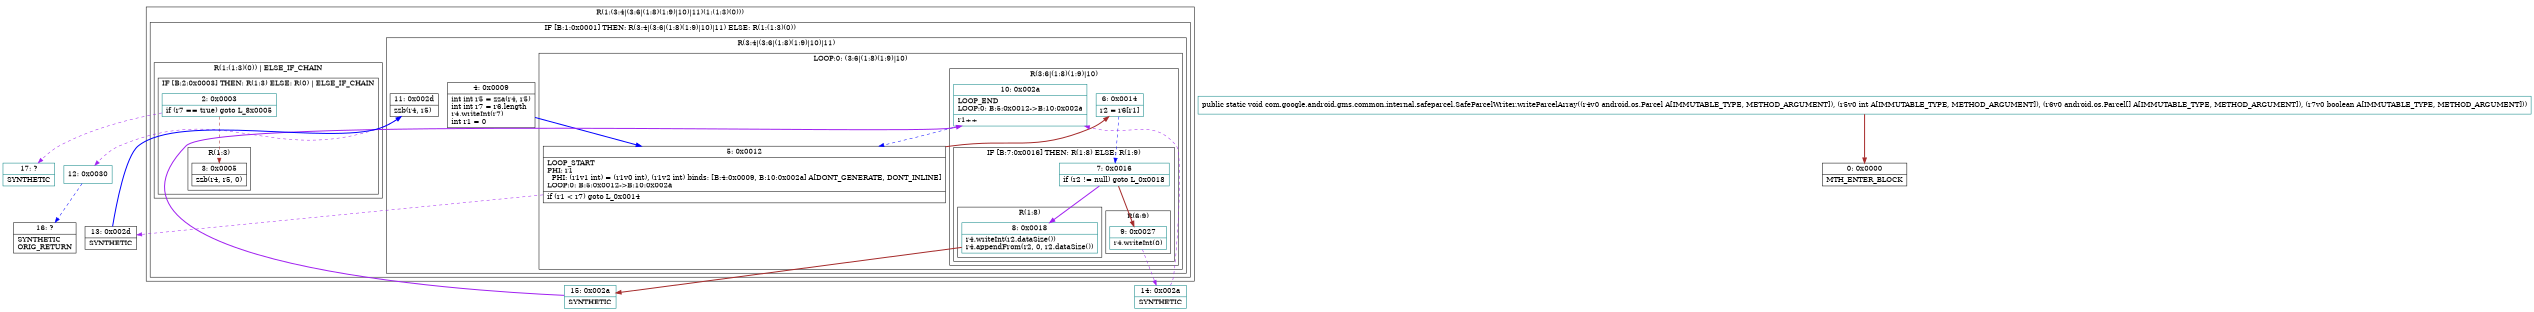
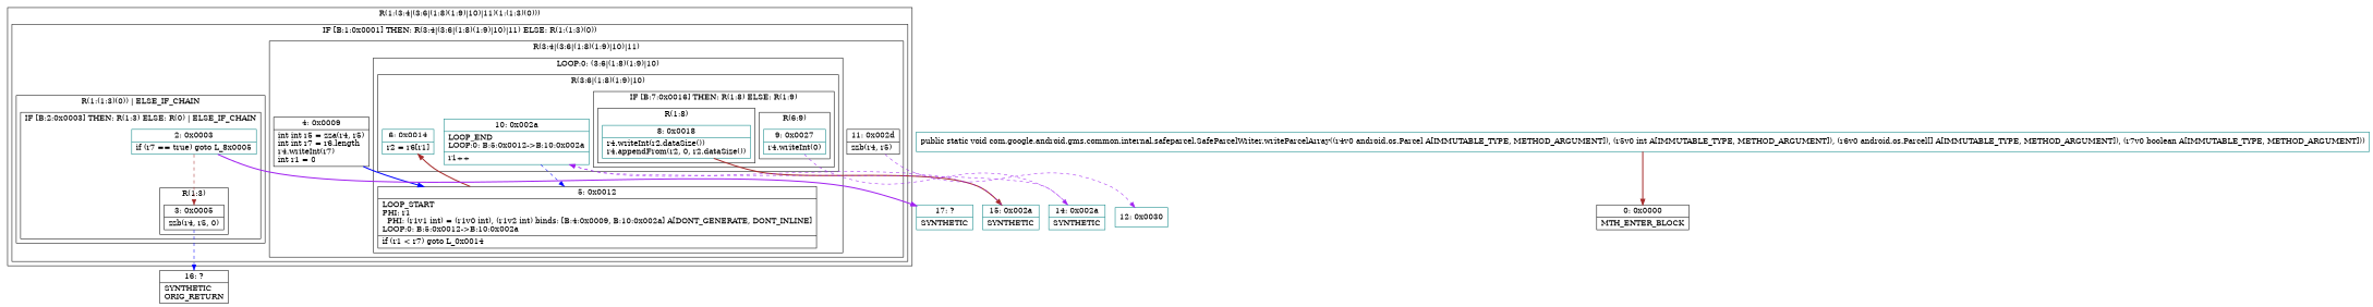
  digraph {
    node [color=teal shape=record]
    edge [color=purple style=bold]
    n1 [label="{8\:\ 0x0018|r4.writeInt(r2.dataSize())\lr4.appendFrom(r2, 0, r2.dataSize())\l}"]
    n2 [label="{9\:\ 0x0027|r4.writeInt(0)\l}"]
-   n3 [label="{7\:\ 0x0016|if (r2 != null) goto L_0x0018\l}"]
    n4 [label="{6\:\ 0x0014|r2 = r6[r1]\l}"]
    n5 [label="{10\:\ 0x002a|LOOP_END\lLOOP:0: B:5:0x0012\-\>B:10:0x002a\l|r1++\l}"]
    n6 [color=black label="{5\:\ 0x0012|LOOP_START\lPHI: r1 \l  PHI: (r1v1 int) = (r1v0 int), (r1v2 int) binds: [B:4:0x0009, B:10:0x002a] A[DONT_GENERATE, DONT_INLINE]\lLOOP:0: B:5:0x0012\-\>B:10:0x002a\l|if (r1 \< r7) goto L_0x0014\l}"]
    n7 [color=black label="{4\:\ 0x0009|int int r5 = zza(r4, r5)\lint int r7 = r6.length\lr4.writeInt(r7)\lint r1 = 0\l}"]
    n8 [color=black label="{11\:\ 0x002d|zzb(r4, r5)\l}"]
    n9 [color=black label="{3\:\ 0x0005|zzb(r4, r5, 0)\l}"]
    n10 [label="{2\:\ 0x0003|if (r7 == true) goto L_8x0005\l}"]
    n11 [label="{15\:\ 0x002a|SYNTHETIC\l}"]
    n12 [label="{14\:\ 0x002a|SYNTHETIC\l}"]
-   n13 [color=black label="{13\:\ 0x002d|SYNTHETIC\l}"]
    n14 [label="{12\:\ 0x0030}"]
    n15 [color=black label="{16\:\ ?|SYNTHETIC\lORIG_RETURN\l}"]
    n16 [label="{17\:\ ?|SYNTHETIC\l}"]
    n17 [color=black label="{0\:\ 0x0000|MTH_ENTER_BLOCK\l}"]
    n18 [label="{public static void com.google.android.gms.common.internal.safeparcel.SafeParcelWriter.writeParcelArray((r4v0 android.os.Parcel A[IMMUTABLE_TYPE, METHOD_ARGUMENT]), (r5v0 int A[IMMUTABLE_TYPE, METHOD_ARGUMENT]), (r6v0 android.os.Parcel[] A[IMMUTABLE_TYPE, METHOD_ARGUMENT]), (r7v0 boolean A[IMMUTABLE_TYPE, METHOD_ARGUMENT])) }"]
    subgraph cluster_1 {
      label="R(1:(3:4|(3:6|(1:8)(1:9)|10)|11)(1:(1:3)(0)))"
      subgraph cluster_2 {
        label="IF [B:1:0x0001] THEN: R(3:4|(3:6|(1:8)(1:9)|10)|11) ELSE: R(1:(1:3)(0))"
        subgraph cluster_3 {
          label="R(3:4|(3:6|(1:8)(1:9)|10)|11)"
          n7
          n8
          subgraph cluster_4 {
            label="LOOP:0: (3:6|(1:8)(1:9)|10)"
            n6
            subgraph cluster_5 {
              label="R(3:6|(1:8)(1:9)|10)"
              n4
              n5
              subgraph cluster_6 {
                label="IF [B:7:0x0016] THEN: R(1:8) ELSE: R(1:9)"
-               n3
                subgraph cluster_7 {
                  label="R(1:8)"
                  n1
                }
                subgraph cluster_8 {
                  label="R(6:9)"
                  n2
                }
              }
            }
          }
        }
        subgraph cluster_9 {
          label="R(1:(1:3)(0)) | ELSE_IF_CHAIN\l"
          subgraph cluster_10 {
            label="IF [B:2:0x0003] THEN: R(1:3) ELSE: R(0) | ELSE_IF_CHAIN\l"
            n10
            subgraph cluster_11 {
              label="R(1:3)"
              n9
            }
            subgraph cluster_12 {
              label="R(0)"
            }
          }
        }
      }
    }
    n1 -> n11 [color=brown]
    n2 -> n12 [style=dashed]
-   n3 -> n1
-   n3 -> n2 [color=brown]
-   n4 -> n3 [color=blue style=dashed]
    n5 -> n6 [color=blue style=dashed]
    n6 -> n4 [color=brown]
-   n6 -> n13 [style=dashed]
    n7 -> n6 [color=blue]
    n8 -> n14 [style=dashed]
-   n14 -> n15 [color=blue style=dashed]
+   n9 -> n15 [color=blue style=dashed]
    n10 -> n9 [color=brown style=dashed]
-   n10 -> n16 [style=dashed]
-   n11 -> n5
+   n10 -> n16
+   n11 -> n5 [style=dashed]
    n12 -> n5 [style=dashed]
-   n13 -> n8 [color=blue]
    n18 -> n17 [color=brown]
  }
